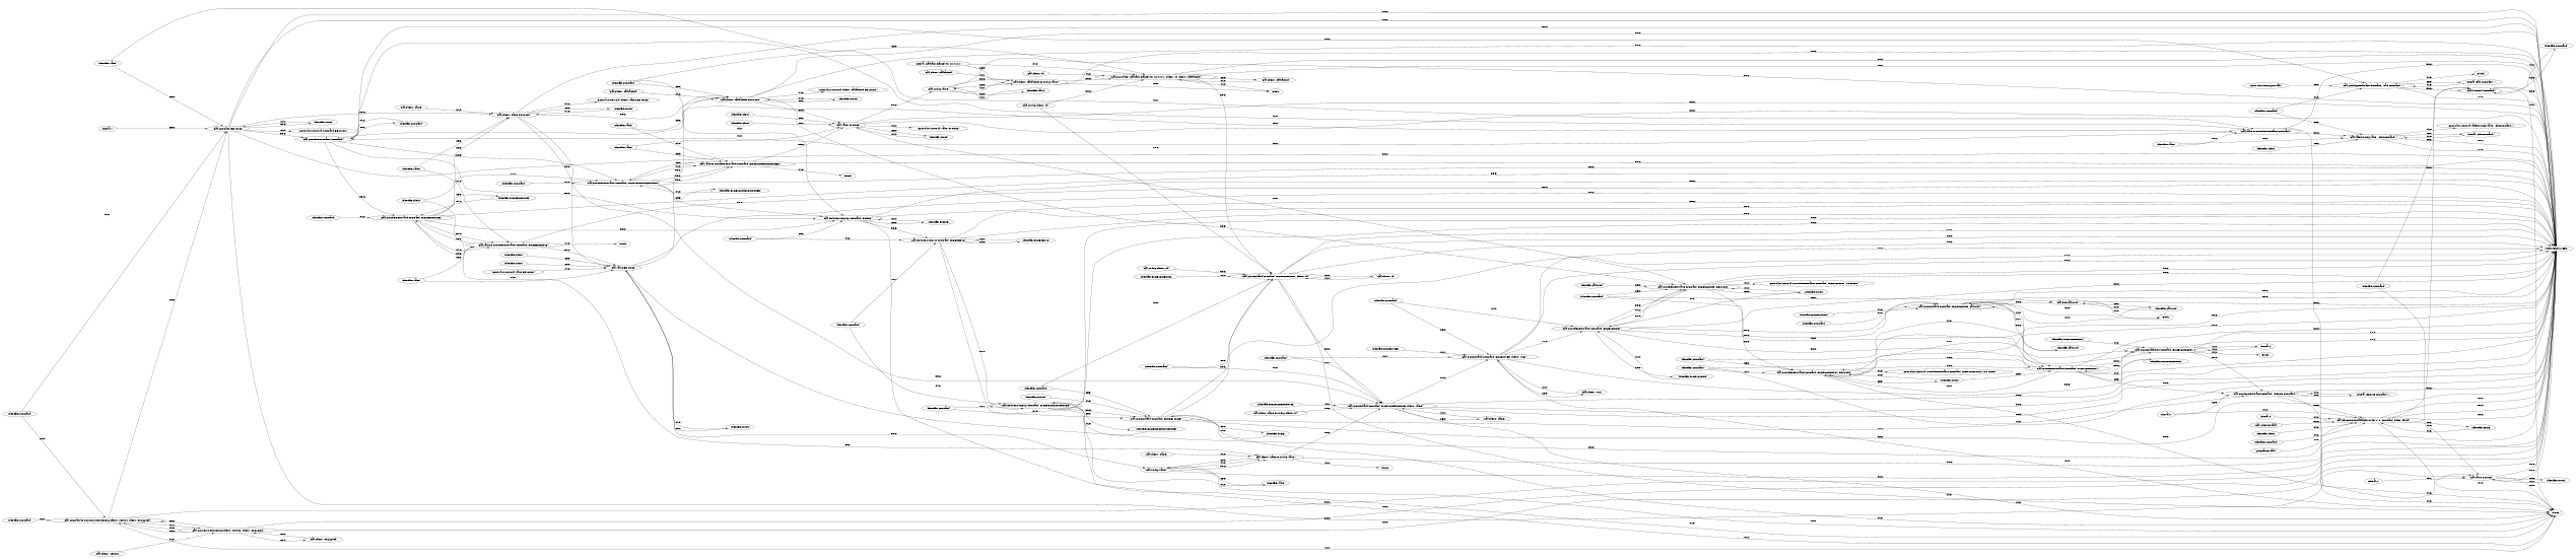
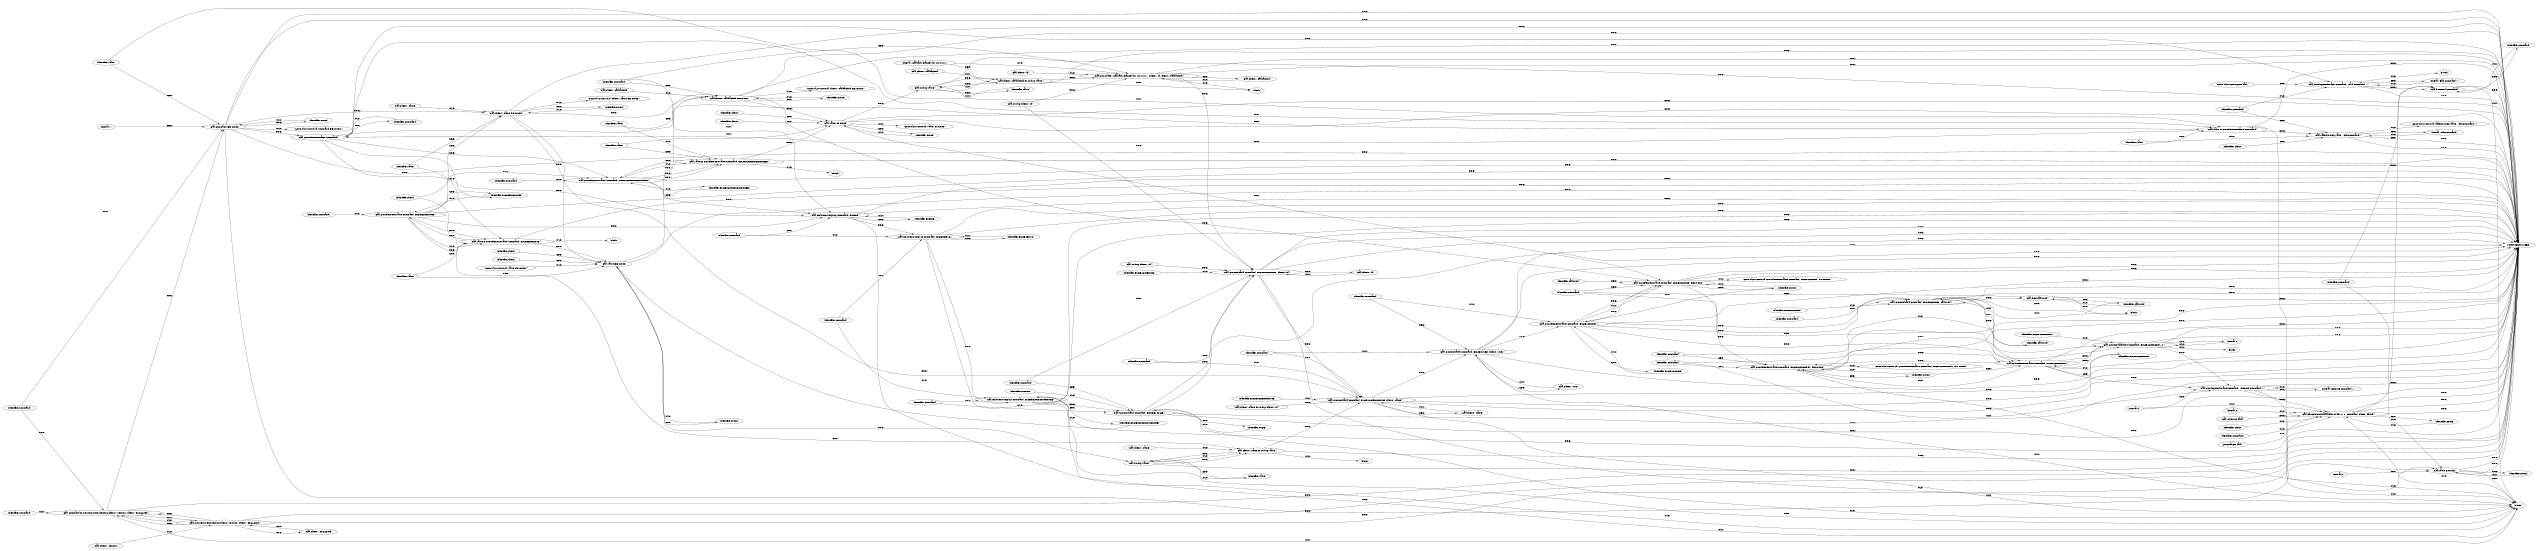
  digraph {
    rankdir=LR
    n1 [label="(Call,command = crm_recv_remote_msg(client->session, client->encrypted))"]
    n2 [label="(Call,crm_recv_remote_msg(client->session, client->encrypted))"]
    n3 [label="(Call,command == NULL)"]
    n4 [label="(MethodReturn,RET)"]
    n5 [label="(Block,)"]
    n6 [label="(Call,client->encrypted)"]
    n7 [label="(Call,crm_element_name(command))"]
    n8 [label="(Call,value = NULL)"]
    n9 [label="(Call,client->name == NULL)"]
    n10 [label="(ControlStructure,if (command == NULL))"]
    n11 [label="(Identifier,NULL)"]
    n12 [label="(Call,value = crm_element_name(command))"]
    n13 [label="(Call,crm_log_xml_trace(command, \"Bad command: \"))"]
    n14 [label="(Call,crm_element_value(command, F_CLIENTNAME))"]
    n15 [label="(Call,crm_element_value(command, F_CIB_CALLBACK_TOKEN))"]
    n16 [label="(Call,xml_remove_prop(command, F_ORIG))"]
    n17 [label="(Identifier,command)"]
    n18 [label="(Identifier,NULL)"]
    n19 [label="(Call,value == NULL)"]
    n20 [label="(Call,client->callback_id == NULL)"]
    n21 [label="(Call,crm_xml_add(command, F_CIB_CLIENTNAME, client->name))"]
    n22 [label="(ControlStructure,if (client->name == NULL))"]
    n23 [label="(Identifier,NULL)"]
    n24 [label="(Call,safe_str_neq(value, \"cib_command\"))"]
    n25 [label="(Call,free_xml(command))"]
    n26 [label="(Block,)"]
    n27 [label="(Literal,\"Bad command: \")"]
    n28 [label="(Call,value = crm_element_value(command, F_CLIENTNAME))"]
    n29 [label="(Identifier,F_CLIENTNAME)"]
    n30 [label="(Call,value = crm_element_value(command, F_CIB_CALLBACK_TOKEN))"]
    n31 [label="(Identifier,F_CIB_CALLBACK_TOKEN)"]
    n32 [label="(Call,xml_remove_prop(command, F_CIB_HOST))"]
    n33 [label="(Identifier,F_ORIG)"]
    n34 [label="(ControlStructure,if (safe_str_neq(value, \"cib_command\")))"]
    n35 [label="(Literal,\"cib_command\")"]
    n36 [label="(Identifier,command)"]
    n37 [label="(Block,)"]
    n38 [label="(Call,strdup(value))"]
    n39 [label="(Identifier,NULL)"]
    n40 [label="(Call,client->name = strdup(value))"]
    n41 [label="(Identifier,value)"]
    n42 [label="(Call,crm_element_value(command, F_CIB_CALLID) == NULL)"]
    n43 [label="(Call,value != NULL)"]
    n44 [label="(Identifier,NULL)"]
    n45 [label="(ControlStructure,if (client->callback_id == NULL))"]
    n46 [label="(ControlStructure,if (value == NULL))"]
    n47 [label="(Block,)"]
    n48 [label="(Call,crm_xml_add(command, F_CIB_USER, client->user))"]
    n49 [label="(Call,client->name)"]
    n50 [label="(Call,crm_element_value(command, F_CIB_CALLID))"]
    n51 [label="(Call,client->user)"]
    n52 [label="(Call,crm_xml_add(command, F_CIB_CALLID, call_uuid))"]
    n53 [label="(Call,crm_element_value(command, F_CIB_CALLOPTS))"]
    n54 [label="(Identifier,F_CIB_CALLID)"]
    n55 [label="(Call,crm_element_value(command, F_CIB_CALLOPTS) == NULL)"]
    n56 [label="(Identifier,NULL)"]
    n57 [label="(ControlStructure,if (crm_element_value(command, F_CIB_CALLID) == NULL))"]
    n58 [label="(Call,free(call_uuid))"]
    n59 [label="(Identifier,call_uuid)"]
    n60 [label="(Block,)"]
    n61 [label="(Call,crm_xml_add_int(command, F_CIB_CALLOPTS, 0))"]
    n62 [label="(Call,crm_log_xml_trace(command, \"Remote command: \"))"]
    n63 [label="(Identifier,F_CIB_CALLOPTS)"]
    n64 [label="(ControlStructure,if (crm_element_value(command, F_CIB_CALLOPTS) == NULL))"]
    n65 [label="(Identifier,NULL)"]
    n66 [label="(Identifier,call_uuid)"]
    n67 [label="(Literal,0)"]
    n68 [label="(Block,)"]
    n69 [label="(Call,cib_common_callback_worker(0, 0, command, client, TRUE))"]
    n70 [label="(Literal,\"Remote command: \")"]
    n71 [label="(Identifier,TRUE)"]
    n72 [label="(Call,strdup(value))"]
    n73 [label="(Identifier,NULL)"]
    n74 [label="(ControlStructure,if (value != NULL))"]
    n75 [label="(Call,client->callback_id = strdup(value))"]
    n76 [label="(Identifier,value)"]
    n77 [label="(Call,crm_trace(\"Callback channel for %s is %s\", client->id, client->callback_id))"]
    n78 [label="(Block,)"]
    n79 [label="(Call,crm_xml_add(command, F_CIB_CLIENTID, client->id))"]
    n80 [label="(Call,client->callback_id)"]
    n81 [label="(Call,client->id)"]
    n82 [label="(Block,)"]
    n83 [label="(Call,xml_remove_prop(command, F_CIB_GLOBAL_UPDATE))"]
    n84 [label="(Identifier,F_CIB_HOST)"]
    n85 [label="(Call,crm_xml_add(command, F_TYPE, T_CIB))"]
    n86 [label="(Identifier,F_CIB_GLOBAL_UPDATE)"]
    n87 [label="(Identifier,T_CIB)"]
    n88 [label="(Identifier,command)"]
    n89 [label="(Call,client->name)"]
    n90 [label="(Identifier,command)"]
    n91 [label="(Identifier,client)"]
    n92 [label="(Identifier,value)"]
    n93 [label="(Identifier,command)"]
    n94 [label="(Call,client->callback_id)"]
    n95 [label="(Identifier,command)"]
    n96 [label="(Identifier,command)"]
    n97 [label="(Call,strdup(client->id))"]
    n98 [label="(Identifier,client)"]
    n99 [label="(Call,client->id)"]
    n100 [label="(Identifier,client)"]
    n101 [label="(Identifier,value)"]
    n102 [label="(ControlStructure,goto bail;)"]
-   n103 [label="(Identifier,F_CIB_USER)"]
    n104 [label="(Identifier,F_CIB_CALLOPTS)"]
    n105 [label="(Identifier,F_TYPE)"]
    n106 [label="(Literal,\"Callback channel for %s is %s\")"]
    n107 [label="(Call,client->callback_id)"]
    n108 [label="(Identifier,call_uuid)"]
    n109 [label="(Identifier,F_CIB_CALLID)"]
    n110 [label="(Identifier,command)"]
    n111 [label="(JumpTarget,bail:)"]
    n112 [label="(Literal,0)"]
    n113 [label="(Identifier,value)"]
    n114 [label="(Identifier,client)"]
    n115 [label="(Call,client->name)"]
    n116 [label="(Call,client->name = strdup(client->id))"]
    n117 [label="(Identifier,command)"]
    n118 [label="(Identifier,command)"]
    n119 [label="(Identifier,command)"]
    n120 [label="(Identifier,value)"]
    n121 [label="(Literal,0)"]
    n122 [label="(Identifier,client)"]
    n123 [label="(Identifier,client)"]
    n124 [label="(Call,client->session)"]
    n125 [label="(Identifier,client)"]
    n126 [label="(Identifier,command)"]
    n127 [label="(Literal,1)"]
    n128 [label="(Identifier,command)"]
    n129 [label="(Identifier,command)"]
    n130 [label="(Identifier,command)"]
    n131 [label="(Literal,0)"]
    n132 [label="(Identifier,F_CIB_CLIENTID)"]
    n133 [label="(Identifier,F_CIB_CLIENTNAME)"]
    n134 [label="(Call,strdup(client->id))"]
    n135 [label="(Identifier,command)"]
    n136 [label="(Identifier,command)"]
    n137 [label="(Call,*client = data)"]
    n138 [label="(Identifier,command)"]
    n139 [label="(Identifier,value)"]
    n140 [label="(Identifier,command)"]
    n141 [label="(Identifier,command)"]
    n142 [label="(Identifier,command)"]
    n143 [label="(Identifier,value)"]
    n1 -> n2 [label="CFG: "]
    n1 -> n3 [label="DDG: "]
    n1 -> n4 [label="DDG: "]
    n1 -> n5 [label="AST: "]
    n2 -> n1 [label="AST: "]
    n2 -> n1 [label="DDG: "]
    n2 -> n1 [label="DDG: "]
    n2 -> n4 [label="DDG: "]
    n2 -> n4 [label="DDG: "]
    n2 -> n6 [label="CFG: "]
    n3 -> n4 [label="DDG: "]
    n3 -> n4 [label="DDG: "]
    n3 -> n4 [label="DDG: "]
    n3 -> n7 [label="DDG: "]
    n3 -> n8 [label="DDG: "]
    n3 -> n9 [label="DDG: "]
    n3 -> n10 [label="AST: "]
    n3 -> n11 [label="CFG: "]
    n6 -> n2 [label="AST: "]
    n7 -> n12 [label="AST: "]
    n7 -> n12 [label="DDG: "]
    n7 -> n13 [label="DDG: "]
-   n7 -> n14 [label="DDG: "]
+   n7 -> n29 [label="DDG: "]
    n7 -> n15 [label="DDG: "]
    n7 -> n16 [label="DDG: "]
    n7 -> n17 [label="CFG: "]
    n8 -> n4 [label="DDG: "]
    n8 -> n4 [label="DDG: "]
    n8 -> n5 [label="AST: "]
    n8 -> n18 [label="CFG: "]
    n9 -> n4 [label="DDG: "]
    n9 -> n19 [label="DDG: "]
    n9 -> n20 [label="DDG: "]
    n9 -> n21 [label="DDG: "]
    n9 -> n22 [label="AST: "]
    n9 -> n23 [label="CFG: "]
    n11 -> n3 [label="AST: "]
    n12 -> n4 [label="DDG: "]
    n12 -> n5 [label="AST: "]
    n12 -> n7 [label="CFG: "]
    n12 -> n24 [label="DDG: "]
    n13 -> n4 [label="DDG: "]
    n13 -> n25 [label="DDG: "]
    n13 -> n26 [label="AST: "]
    n13 -> n27 [label="CFG: "]
    n14 -> n4 [label="DDG: "]
    n14 -> n15 [label="DDG: "]
    n14 -> n16 [label="DDG: "]
    n14 -> n28 [label="AST: "]
    n14 -> n28 [label="DDG: "]
    n14 -> n28 [label="DDG: "]
    n14 -> n29 [label="CFG: "]
    n15 -> n4 [label="DDG: "]
    n15 -> n16 [label="DDG: "]
    n15 -> n30 [label="AST: "]
    n15 -> n30 [label="DDG: "]
    n15 -> n30 [label="DDG: "]
    n15 -> n31 [label="CFG: "]
    n16 -> n4 [label="DDG: "]
    n16 -> n4 [label="DDG: "]
    n16 -> n5 [label="AST: "]
    n16 -> n32 [label="DDG: "]
    n16 -> n33 [label="CFG: "]
    n17 -> n7 [label="AST: "]
    n18 -> n8 [label="AST: "]
    n19 -> n4 [label="DDG: "]
    n19 -> n4 [label="DDG: "]
    n19 -> n20 [label="DDG: "]
    n19 -> n38 [label="DDG: "]
    n19 -> n39 [label="CFG: "]
    n20 -> n4 [label="DDG: "]
    n20 -> n4 [label="DDG: "]
    n20 -> n42 [label="DDG: "]
    n20 -> n43 [label="DDG: "]
    n20 -> n44 [label="CFG: "]
    n20 -> n45 [label="AST: "]
    n21 -> n4 [label="DDG: "]
    n21 -> n4 [label="DDG: "]
    n21 -> n4 [label="DDG: "]
    n21 -> n5 [label="AST: "]
    n21 -> n48 [label="DDG: "]
    n21 -> n49 [label="CFG: "]
    n23 -> n9 [label="AST: "]
    n24 -> n4 [label="DDG: "]
    n24 -> n4 [label="DDG: "]
    n24 -> n34 [label="AST: "]
    n24 -> n35 [label="CFG: "]
    n25 -> n4 [label="DDG: "]
    n25 -> n5 [label="AST: "]
    n25 -> n36 [label="CFG: "]
    n27 -> n13 [label="AST: "]
    n28 -> n4 [label="DDG: "]
    n28 -> n14 [label="CFG: "]
    n28 -> n19 [label="DDG: "]
    n28 -> n37 [label="AST: "]
    n29 -> n14 [label="AST: "]
    n30 -> n4 [label="DDG: "]
    n30 -> n15 [label="CFG: "]
    n30 -> n43 [label="DDG: "]
    n30 -> n82 [label="AST: "]
    n31 -> n15 [label="AST: "]
    n32 -> n4 [label="DDG: "]
    n32 -> n4 [label="DDG: "]
    n32 -> n5 [label="AST: "]
    n32 -> n83 [label="DDG: "]
    n32 -> n84 [label="CFG: "]
    n33 -> n16 [label="AST: "]
    n35 -> n24 [label="AST: "]
    n36 -> n25 [label="AST: "]
    n38 -> n4 [label="DDG: "]
    n38 -> n40 [label="AST: "]
    n38 -> n40 [label="DDG: "]
    n38 -> n41 [label="CFG: "]
    n39 -> n19 [label="AST: "]
    n40 -> n4 [label="DDG: "]
    n40 -> n21 [label="DDG: "]
    n40 -> n38 [label="CFG: "]
    n40 -> n47 [label="AST: "]
    n41 -> n38 [label="AST: "]
    n42 -> n4 [label="DDG: "]
    n42 -> n4 [label="DDG: "]
    n42 -> n55 [label="DDG: "]
    n42 -> n56 [label="CFG: "]
    n42 -> n57 [label="AST: "]
    n43 -> n4 [label="DDG: "]
    n43 -> n4 [label="DDG: "]
    n43 -> n42 [label="DDG: "]
    n43 -> n72 [label="DDG: "]
    n43 -> n73 [label="CFG: "]
    n43 -> n74 [label="AST: "]
    n44 -> n20 [label="AST: "]
    n46 -> n19 [label="AST: "]
    n48 -> n4 [label="DDG: "]
    n48 -> n4 [label="DDG: "]
    n48 -> n4 [label="DDG: "]
    n48 -> n5 [label="AST: "]
    n48 -> n50 [label="DDG: "]
    n48 -> n51 [label="CFG: "]
    n49 -> n21 [label="AST: "]
    n50 -> n4 [label="DDG: "]
    n50 -> n42 [label="AST: "]
    n50 -> n42 [label="DDG: "]
    n50 -> n42 [label="DDG: "]
    n50 -> n52 [label="DDG: "]
    n50 -> n52 [label="DDG: "]
    n50 -> n53 [label="DDG: "]
    n50 -> n54 [label="CFG: "]
    n51 -> n48 [label="AST: "]
    n52 -> n4 [label="DDG: "]
    n52 -> n4 [label="DDG: "]
    n52 -> n53 [label="DDG: "]
    n52 -> n58 [label="DDG: "]
    n52 -> n59 [label="CFG: "]
    n52 -> n60 [label="AST: "]
    n53 -> n4 [label="DDG: "]
    n53 -> n55 [label="AST: "]
    n53 -> n55 [label="DDG: "]
    n53 -> n55 [label="DDG: "]
    n53 -> n61 [label="DDG: "]
    n53 -> n61 [label="DDG: "]
    n53 -> n62 [label="DDG: "]
    n53 -> n63 [label="CFG: "]
    n54 -> n50 [label="AST: "]
    n55 -> n4 [label="DDG: "]
    n55 -> n4 [label="DDG: "]
    n55 -> n8 [label="DDG: "]
    n55 -> n64 [label="AST: "]
    n55 -> n65 [label="CFG: "]
    n56 -> n42 [label="AST: "]
    n56 -> n50 [label="CFG: "]
    n58 -> n4 [label="DDG: "]
    n58 -> n60 [label="AST: "]
    n58 -> n66 [label="CFG: "]
    n59 -> n52 [label="AST: "]
    n61 -> n4 [label="DDG: "]
    n61 -> n4 [label="DDG: "]
    n61 -> n62 [label="DDG: "]
    n61 -> n67 [label="CFG: "]
    n61 -> n68 [label="AST: "]
    n62 -> n4 [label="DDG: "]
    n62 -> n5 [label="AST: "]
    n62 -> n69 [label="DDG: "]
    n62 -> n70 [label="CFG: "]
    n63 -> n53 [label="AST: "]
    n65 -> n53 [label="CFG: "]
    n65 -> n55 [label="AST: "]
    n66 -> n52 [label="CFG: "]
    n66 -> n58 [label="AST: "]
    n67 -> n61 [label="AST: "]
    n69 -> n4 [label="DDG: "]
    n69 -> n4 [label="DDG: "]
    n69 -> n4 [label="DDG: "]
    n69 -> n5 [label="AST: "]
    n69 -> n25 [label="DDG: "]
    n69 -> n71 [label="CFG: "]
    n70 -> n62 [label="AST: "]
    n71 -> n69 [label="AST: "]
    n72 -> n4 [label="DDG: "]
    n72 -> n75 [label="AST: "]
    n72 -> n75 [label="DDG: "]
    n72 -> n76 [label="CFG: "]
    n73 -> n43 [label="AST: "]
    n75 -> n4 [label="DDG: "]
    n75 -> n72 [label="CFG: "]
    n75 -> n77 [label="DDG: "]
    n75 -> n78 [label="AST: "]
    n76 -> n72 [label="AST: "]
    n77 -> n4 [label="DDG: "]
    n77 -> n4 [label="DDG: "]
    n77 -> n78 [label="AST: "]
    n77 -> n79 [label="DDG: "]
    n77 -> n80 [label="CFG: "]
    n79 -> n4 [label="DDG: "]
    n79 -> n4 [label="DDG: "]
    n79 -> n4 [label="DDG: "]
    n79 -> n5 [label="AST: "]
    n79 -> n21 [label="DDG: "]
    n79 -> n81 [label="CFG: "]
    n80 -> n77 [label="AST: "]
    n81 -> n79 [label="AST: "]
    n83 -> n4 [label="DDG: "]
    n83 -> n4 [label="DDG: "]
    n83 -> n5 [label="AST: "]
    n83 -> n85 [label="DDG: "]
    n83 -> n86 [label="CFG: "]
    n84 -> n32 [label="AST: "]
    n85 -> n4 [label="DDG: "]
    n85 -> n4 [label="DDG: "]
    n85 -> n4 [label="DDG: "]
    n85 -> n5 [label="AST: "]
    n85 -> n79 [label="DDG: "]
    n85 -> n87 [label="CFG: "]
    n86 -> n83 [label="AST: "]
    n87 -> n85 [label="AST: "]
    n88 -> n21 [label="AST: "]
    n88 -> n79 [label="CFG: "]
    n89 -> n40 [label="AST: "]
    n90 -> n55 [label="CFG: "]
    n90 -> n61 [label="AST: "]
    n91 -> n69 [label="AST: "]
    n92 -> n9 [label="CFG: "]
    n92 -> n28 [label="AST: "]
    n93 -> n69 [label="AST: "]
    n94 -> n20 [label="AST: "]
    n95 -> n21 [label="CFG: "]
    n95 -> n48 [label="AST: "]
    n96 -> n48 [label="CFG: "]
    n96 -> n50 [label="AST: "]
    n97 -> n79 [label="DDG: "]
    n98 -> n24 [label="CFG: "]
    n99 -> n77 [label="AST: "]
    n100 -> n43 [label="CFG: "]
    n101 -> n30 [label="CFG: "]
    n101 -> n43 [label="AST: "]
    n102 -> n13 [label="CFG: "]
-   n103 -> n48 [label="AST: "]
    n104 -> n61 [label="AST: "]
    n105 -> n85 [label="AST: "]
    n106 -> n75 [label="CFG: "]
    n106 -> n77 [label="AST: "]
    n107 -> n75 [label="AST: "]
    n108 -> n42 [label="CFG: "]
    n109 -> n52 [label="AST: "]
    n110 -> n16 [label="AST: "]
    n110 -> n20 [label="CFG: "]
    n110 -> n77 [label="CFG: "]
    n111 -> n69 [label="CFG: "]
    n112 -> n62 [label="CFG: "]
    n112 -> n69 [label="AST: "]
    n113 -> n20 [label="CFG: "]
    n113 -> n30 [label="AST: "]
    n114 -> n43 [label="CFG: "]
    n115 -> n9 [label="AST: "]
    n116 -> n21 [label="DDG: "]
    n117 -> n14 [label="AST: "]
    n118 -> n32 [label="CFG: "]
    n118 -> n83 [label="AST: "]
    n119 -> n1 [label="CFG: "]
    n119 -> n3 [label="AST: "]
    n120 -> n3 [label="CFG: "]
    n120 -> n12 [label="AST: "]
    n121 -> n69 [label="AST: "]
    n122 -> n19 [label="CFG: "]
    n123 -> n19 [label="CFG: "]
    n124 -> n2 [label="AST: "]
    n125 -> n9 [label="CFG: "]
    n125 -> n40 [label="CFG: "]
    n126 -> n42 [label="CFG: "]
    n126 -> n53 [label="AST: "]
    n126 -> n58 [label="CFG: "]
    n127 -> n3 [label="CFG: "]
    n128 -> n52 [label="AST: "]
    n129 -> n83 [label="CFG: "]
    n129 -> n85 [label="AST: "]
    n130 -> n16 [label="CFG: "]
    n130 -> n32 [label="AST: "]
    n131 -> n8 [label="CFG: "]
    n132 -> n79 [label="AST: "]
    n133 -> n21 [label="AST: "]
    n134 -> n77 [label="DDG: "]
    n134 -> n79 [label="DDG: "]
    n135 -> n13 [label="AST: "]
    n135 -> n24 [label="CFG: "]
    n136 -> n1 [label="AST: "]
    n137 -> n69 [label="DDG: "]
    n138 -> n79 [label="AST: "]
    n138 -> n85 [label="CFG: "]
    n139 -> n12 [label="CFG: "]
    n139 -> n24 [label="AST: "]
    n140 -> n15 [label="AST: "]
    n141 -> n55 [label="CFG: "]
    n141 -> n61 [label="CFG: "]
    n141 -> n62 [label="AST: "]
    n142 -> n8 [label="AST: "]
    n142 -> n25 [label="CFG: "]
    n143 -> n19 [label="AST: "]
    n143 -> n28 [label="CFG: "]
  }
